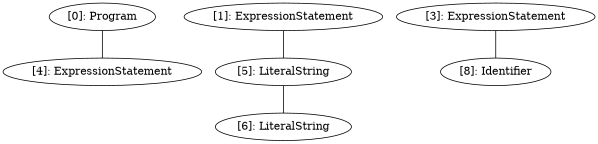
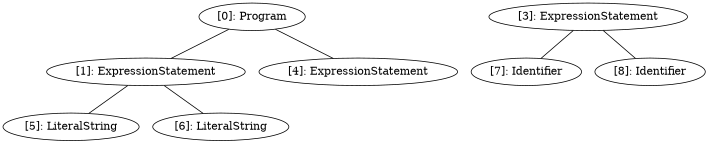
  graph {
    n1 [label="[0]: Program"]
    n2 [label="[1]: ExpressionStatement"]
    n3 [label="[4]: ExpressionStatement"]
    n4 [label="[5]: LiteralString"]
    n5 [label="[6]: LiteralString"]
    n6 [label="[3]: ExpressionStatement"]
+   n7 [label="[7]: Identifier"]
    n8 [label="[8]: Identifier"]
+   n1 -- n2
    n1 -- n3
    n2 -- n4
-   n4 -- n5
+   n2 -- n5
+   n6 -- n7
    n6 -- n8
  }
